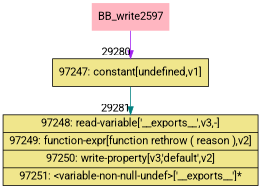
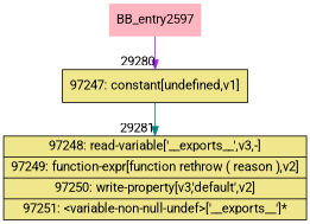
  digraph {
    fontname=Roboto
    rankdir=TD
    node [fillcolor=khaki fontname=Roboto shape=record style=filled]
    edge [fontname=Roboto headport=n tailport=s]
-   BB_entry2597 [fillcolor=lightpink shape=none label=BB_write2597]
+   BB_entry2597 [fillcolor=lightpink shape=none]
    n2 [label="{97247: constant[undefined,v1]}"]
    n3 [label="{97248: read-variable['__exports__',v3,-]|97249: function-expr[function rethrow ( reason ),v2]|97250: write-property[v3,'default',v2]|97251: \<variable-non-null-undef\>['__exports__']*}"]
    BB_entry2597 -> n2 [color=purple headlabel="    29280"]
    n2 -> n3 [color=teal headlabel="      29281"]
  }
